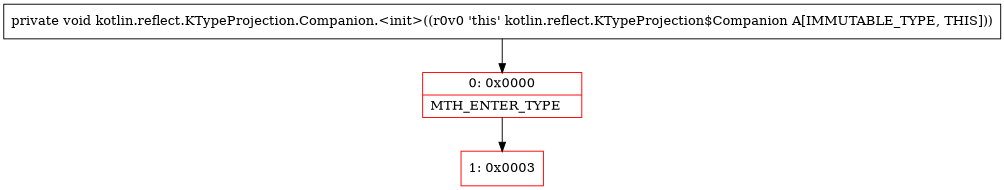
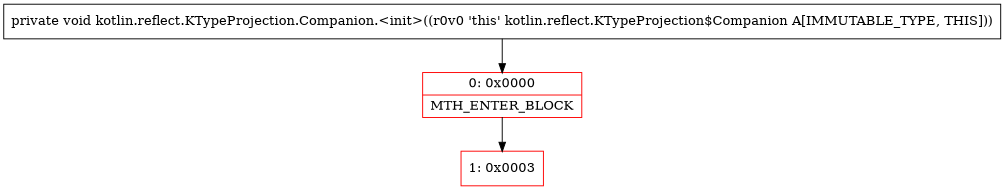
  digraph {
    node [color=red shape=record]
-   n1 [label="{0\:\ 0x0000|MTH_ENTER_TYPE\l}"]
+   n1 [label="{0\:\ 0x0000|MTH_ENTER_BLOCK\l}"]
    n2 [label="{1\:\ 0x0003}"]
    n3 [label="{private void kotlin.reflect.KTypeProjection.Companion.\<init\>((r0v0 'this' kotlin.reflect.KTypeProjection$Companion A[IMMUTABLE_TYPE, THIS])) }" color=""]
    subgraph cluster_1 {
      label="R(0)"
    }
    n1 -> n2
    n3 -> n1
  }
